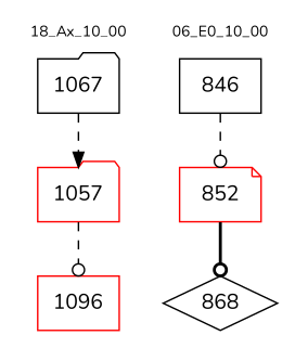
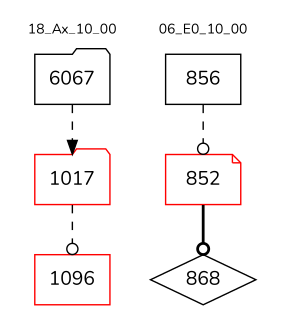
  digraph {
    fontname=Nunito
    node [color=black fontname=Nunito shape=folder]
    edge [arrowhead=odot color=black fontname=Nunito style=dashed]
-   n1 [label=1067]
-   n2 [color=red label=1057]
+   n1 [label=6067]
+   n2 [color=red label=1017]
    n3 [color=red label=1096 shape=box]
-   n4 [label=846 shape=box]
+   n4 [label=856 shape=box]
    n5 [color=red label=852 shape=note]
    n6 [label=868 shape=diamond]
    subgraph cluster_1 {
      color=white
      fontsize=10
      label="18_Ax_10_00"
      n1
      n2
      n3
    }
    subgraph cluster_2 {
      color=white
      fontsize=10
      label="06_E0_10_00"
      n4
      n5
      n6
    }
    n1 -> n2 [arrowhead=normal]
    n2 -> n3
    n4 -> n5
    n5 -> n6 [style=bold]
  }
